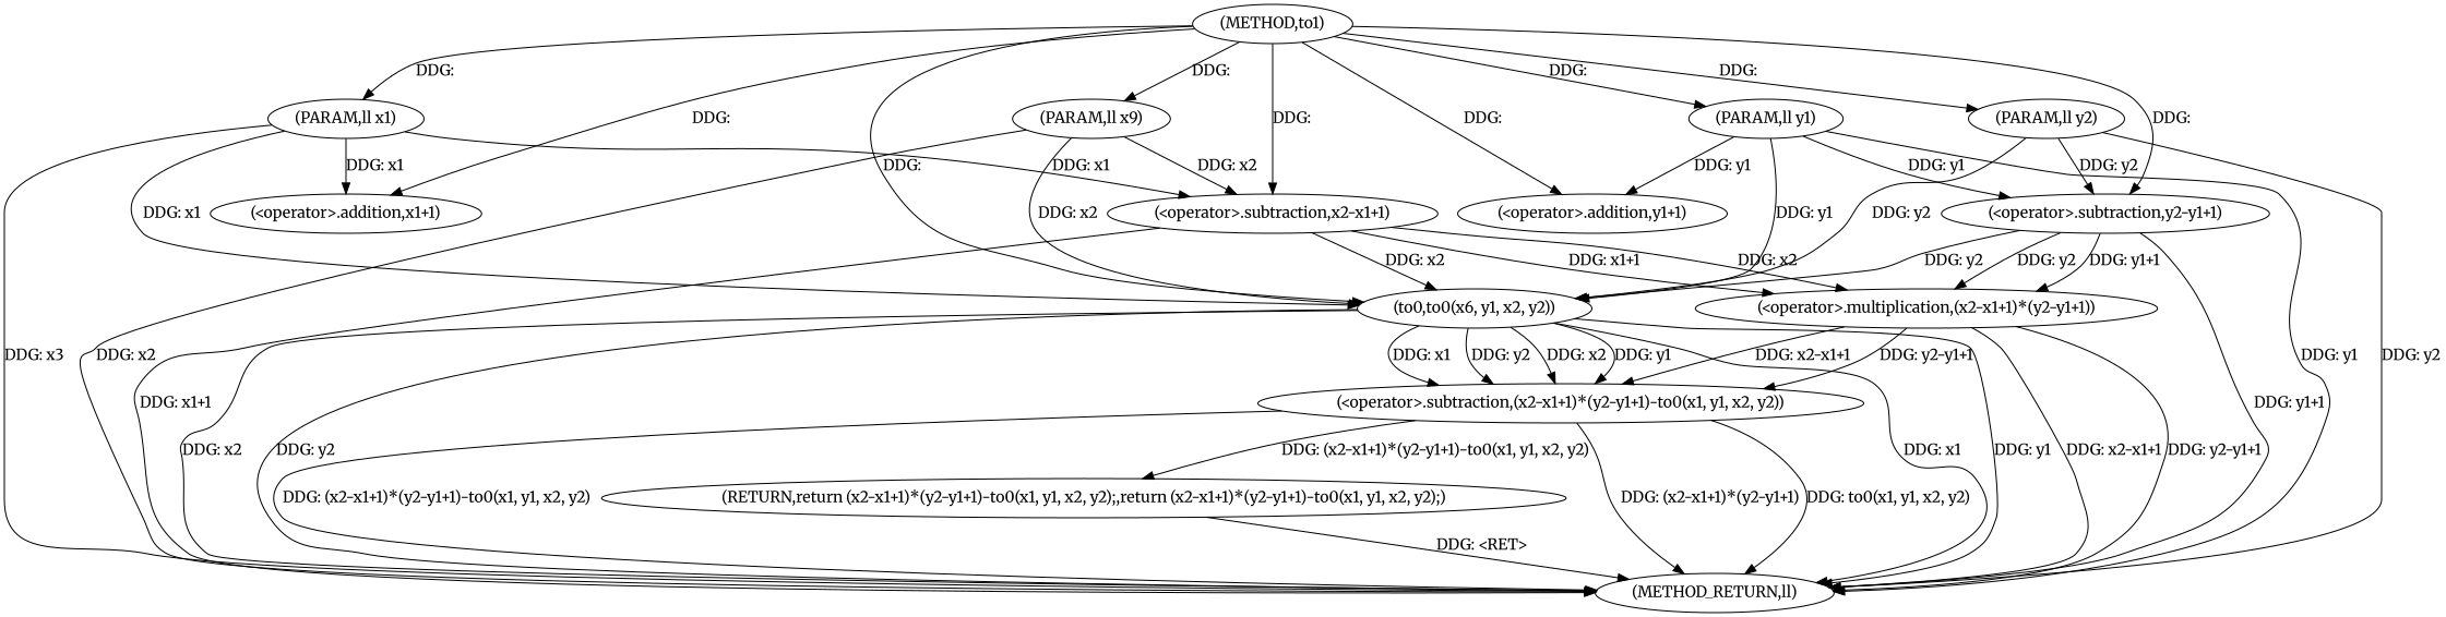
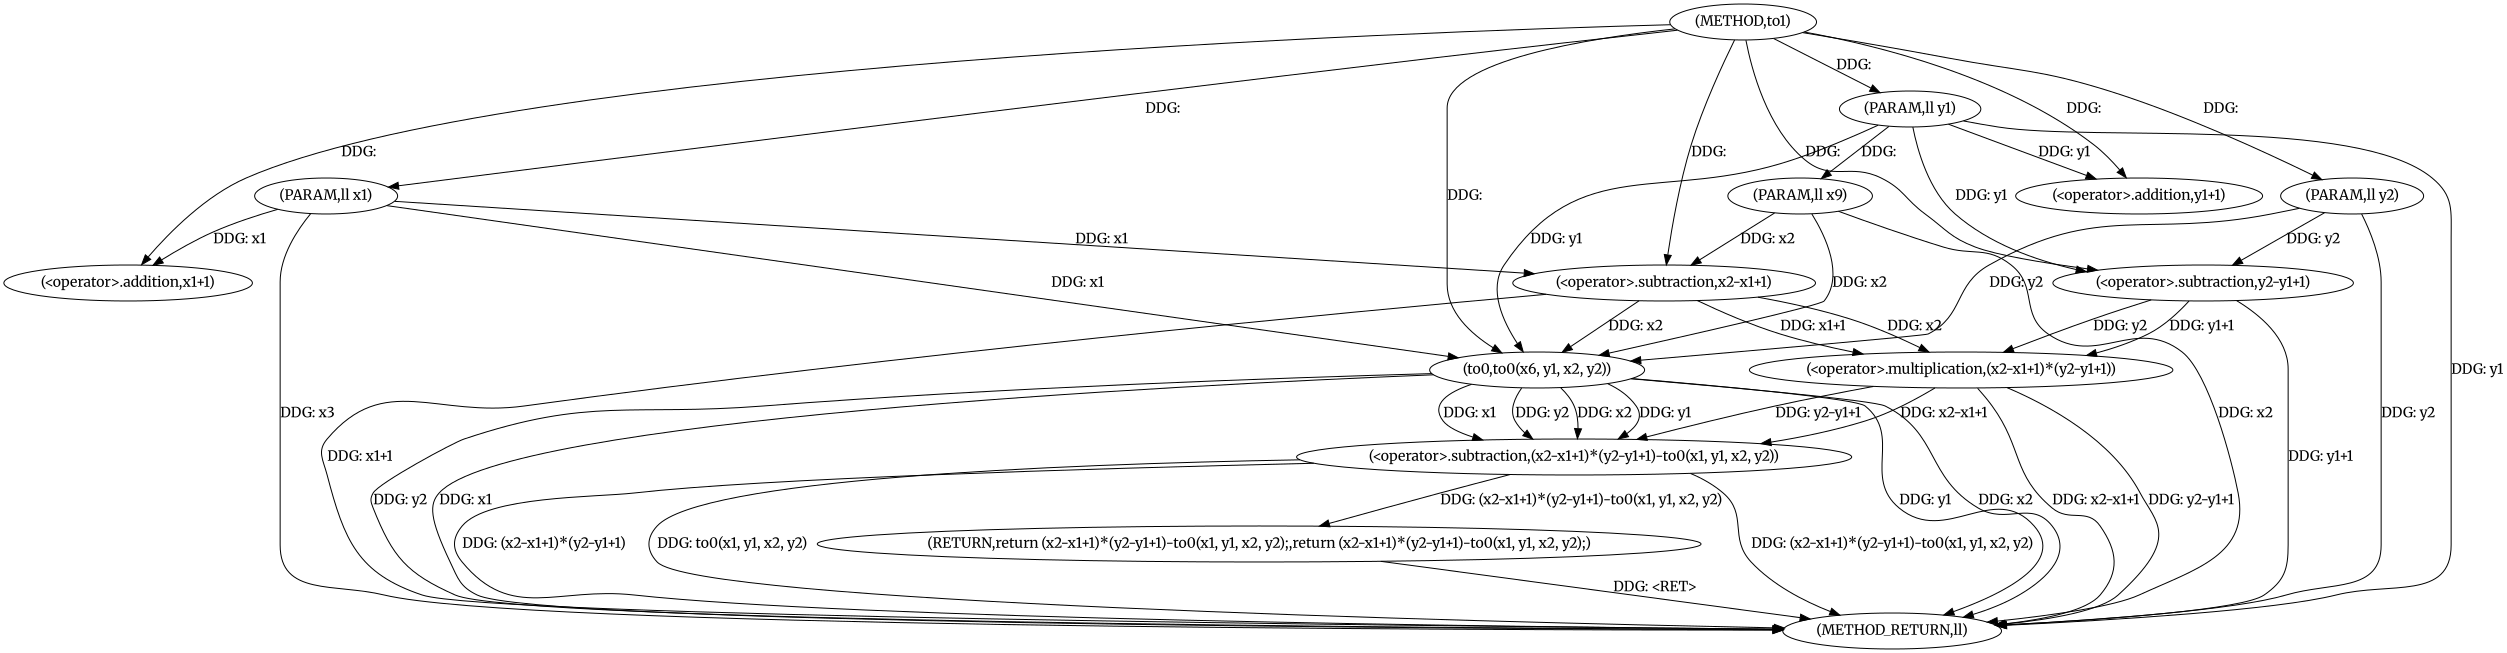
  digraph {
    fontname=Merriweather
    node [fontname=Merriweather]
    edge [fontname=Merriweather]
    n1 [label="(METHOD,to1)"]
    n2 [label="(PARAM,ll x1)"]
    n3 [label="(PARAM,ll y1)"]
    n4 [label="(PARAM,ll x9)"]
    n5 [label="(PARAM,ll y2)"]
    n6 [label="(to0,to0(x6, y1, x2, y2))"]
    n7 [label="(<operator>.subtraction,x2-x1+1)"]
    n8 [label="(<operator>.subtraction,y2-y1+1)"]
    n9 [label="(<operator>.addition,x1+1)"]
    n10 [label="(<operator>.addition,y1+1)"]
    n11 [label="(METHOD_RETURN,ll)"]
    n12 [label="(<operator>.subtraction,(x2-x1+1)*(y2-y1+1)-to0(x1, y1, x2, y2))"]
    n13 [label="(<operator>.multiplication,(x2-x1+1)*(y2-y1+1))"]
    n14 [label="(RETURN,return (x2-x1+1)*(y2-y1+1)-to0(x1, y1, x2, y2);,return (x2-x1+1)*(y2-y1+1)-to0(x1, y1, x2, y2);)"]
    n1 -> n2 [label="DDG: "]
    n1 -> n3 [label="DDG: "]
-   n1 -> n4 [label="DDG: "]
+   n3 -> n4 [label="DDG: "]
    n1 -> n5 [label="DDG: "]
    n1 -> n6 [label="DDG: "]
    n1 -> n7 [label="DDG: "]
    n1 -> n8 [label="DDG: "]
    n1 -> n9 [label="DDG: "]
    n1 -> n10 [label="DDG: "]
    n2 -> n6 [label="DDG: x1"]
    n2 -> n7 [label="DDG: x1"]
    n2 -> n9 [label="DDG: x1"]
    n2 -> n11 [label="DDG: x3"]
    n3 -> n6 [label="DDG: y1"]
    n3 -> n8 [label="DDG: y1"]
    n3 -> n10 [label="DDG: y1"]
    n3 -> n11 [label="DDG: y1"]
    n4 -> n6 [label="DDG: x2"]
    n4 -> n7 [label="DDG: x2"]
    n4 -> n11 [label="DDG: x2"]
    n5 -> n6 [label="DDG: y2"]
    n5 -> n8 [label="DDG: y2"]
    n5 -> n11 [label="DDG: y2"]
    n6 -> n11 [label="DDG: x1"]
    n6 -> n11 [label="DDG: y1"]
    n6 -> n11 [label="DDG: x2"]
    n6 -> n11 [label="DDG: y2"]
    n6 -> n12 [label="DDG: x2"]
    n6 -> n12 [label="DDG: y1"]
    n6 -> n12 [label="DDG: x1"]
    n6 -> n12 [label="DDG: y2"]
    n7 -> n6 [label="DDG: x2"]
    n7 -> n11 [label="DDG: x1+1"]
    n7 -> n13 [label="DDG: x2"]
    n7 -> n13 [label="DDG: x1+1"]
-   n8 -> n6 [label="DDG: y2"]
    n8 -> n11 [label="DDG: y1+1"]
    n8 -> n13 [label="DDG: y2"]
    n8 -> n13 [label="DDG: y1+1"]
    n12 -> n11 [label="DDG: (x2-x1+1)*(y2-y1+1)"]
    n12 -> n11 [label="DDG: to0(x1, y1, x2, y2)"]
    n12 -> n11 [label="DDG: (x2-x1+1)*(y2-y1+1)-to0(x1, y1, x2, y2)"]
    n12 -> n14 [label="DDG: (x2-x1+1)*(y2-y1+1)-to0(x1, y1, x2, y2)"]
    n13 -> n11 [label="DDG: x2-x1+1"]
    n13 -> n11 [label="DDG: y2-y1+1"]
    n13 -> n12 [label="DDG: x2-x1+1"]
    n13 -> n12 [label="DDG: y2-y1+1"]
    n14 -> n11 [label="DDG: <RET>"]
  }
